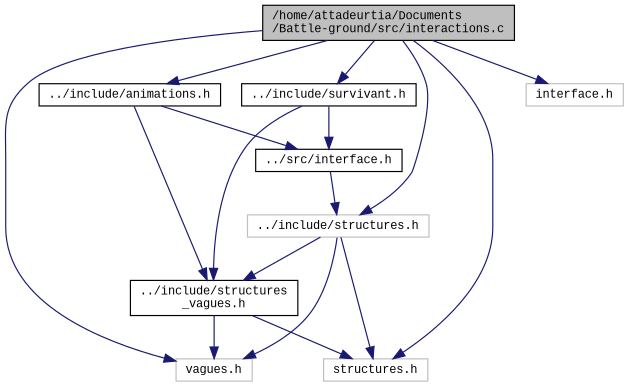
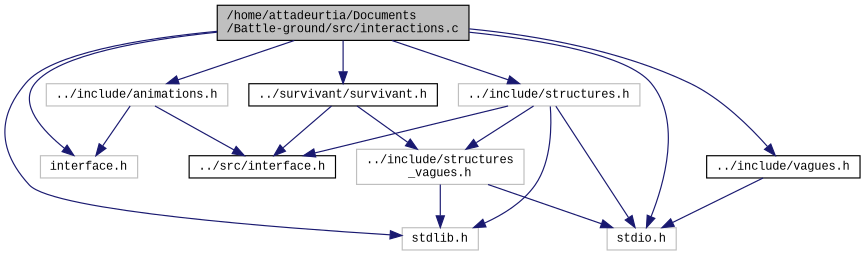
  digraph {
    fontname="Liberation Mono"
    node [color=black fillcolor=white fontname="Liberation Mono" fontsize=10 shape=record style=filled]
    edge [color=midnightblue fontname="Liberation Mono" fontsize=10 labelfontname=Helvetica labelfontsize=10 style=solid]
    n1 [fillcolor=grey75 fontcolor=black height=0.2 label="/home/attadeurtia/Documents\l/Battle-ground/src/interactions.c" width=0.4]
-   n2 [color=grey75 height=0.2 label="vagues.h" width=0.4]
-   n3 [color=grey75 height=0.2 label="structures.h" width=0.4]
+   n2 [color=grey75 height=0.2 label="stdio.h" width=0.4]
+   n3 [color=grey75 height=0.2 label="stdlib.h" width=0.4]
    n4 [color=grey75 height=0.2 label="interface.h" width=0.4]
    n5 [color=grey75 height=0.2 label="../include/structures.h" width=0.4]
-   n6 [height=0.2 label="../include/animations.h" width=0.4]
-   n7 [height=0.2 label="../include/survivant.h" width=0.4]
-   n9 [height=0.2 label="../include/structures\l_vagues.h" width=0.4]
+   n6 [color=grey75 height=0.2 label="../include/animations.h" width=0.4]
+   n7 [height=0.2 label="../survivant/survivant.h" width=0.4]
+   n8 [height=0.2 label="../include/vagues.h" width=0.4]
+   n9 [color=grey75 height=0.2 label="../include/structures\l_vagues.h" width=0.4]
    n10 [height=0.2 label="../src/interface.h" width=0.4]
    n1 -> n2
    n1 -> n3
    n1 -> n4
    n1 -> n5
    n1 -> n6
    n1 -> n7
+   n1 -> n8
    n5 -> n2
    n5 -> n3
    n5 -> n9
-   n6 -> n9
+   n6 -> n4
    n6 -> n10
    n7 -> n9
    n7 -> n10
+   n8 -> n2
    n9 -> n2
    n9 -> n3
-   n10 -> n5
+   n5 -> n10
  }
